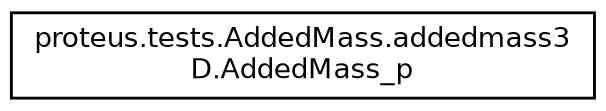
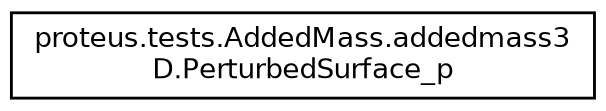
  digraph {
    rankdir=LR
-   n1 [color=black fillcolor=white fontname=Helvetica fontsize=10 height=0.2 label="proteus.tests.AddedMass.addedmass3\lD.AddedMass_p" shape=record style=filled width=0.4]
+   n1 [color=black fillcolor=white fontname=Helvetica fontsize=10 height=0.2 label="proteus.tests.AddedMass.addedmass3\lD.PerturbedSurface_p" shape=record style=filled width=0.4]
  }
